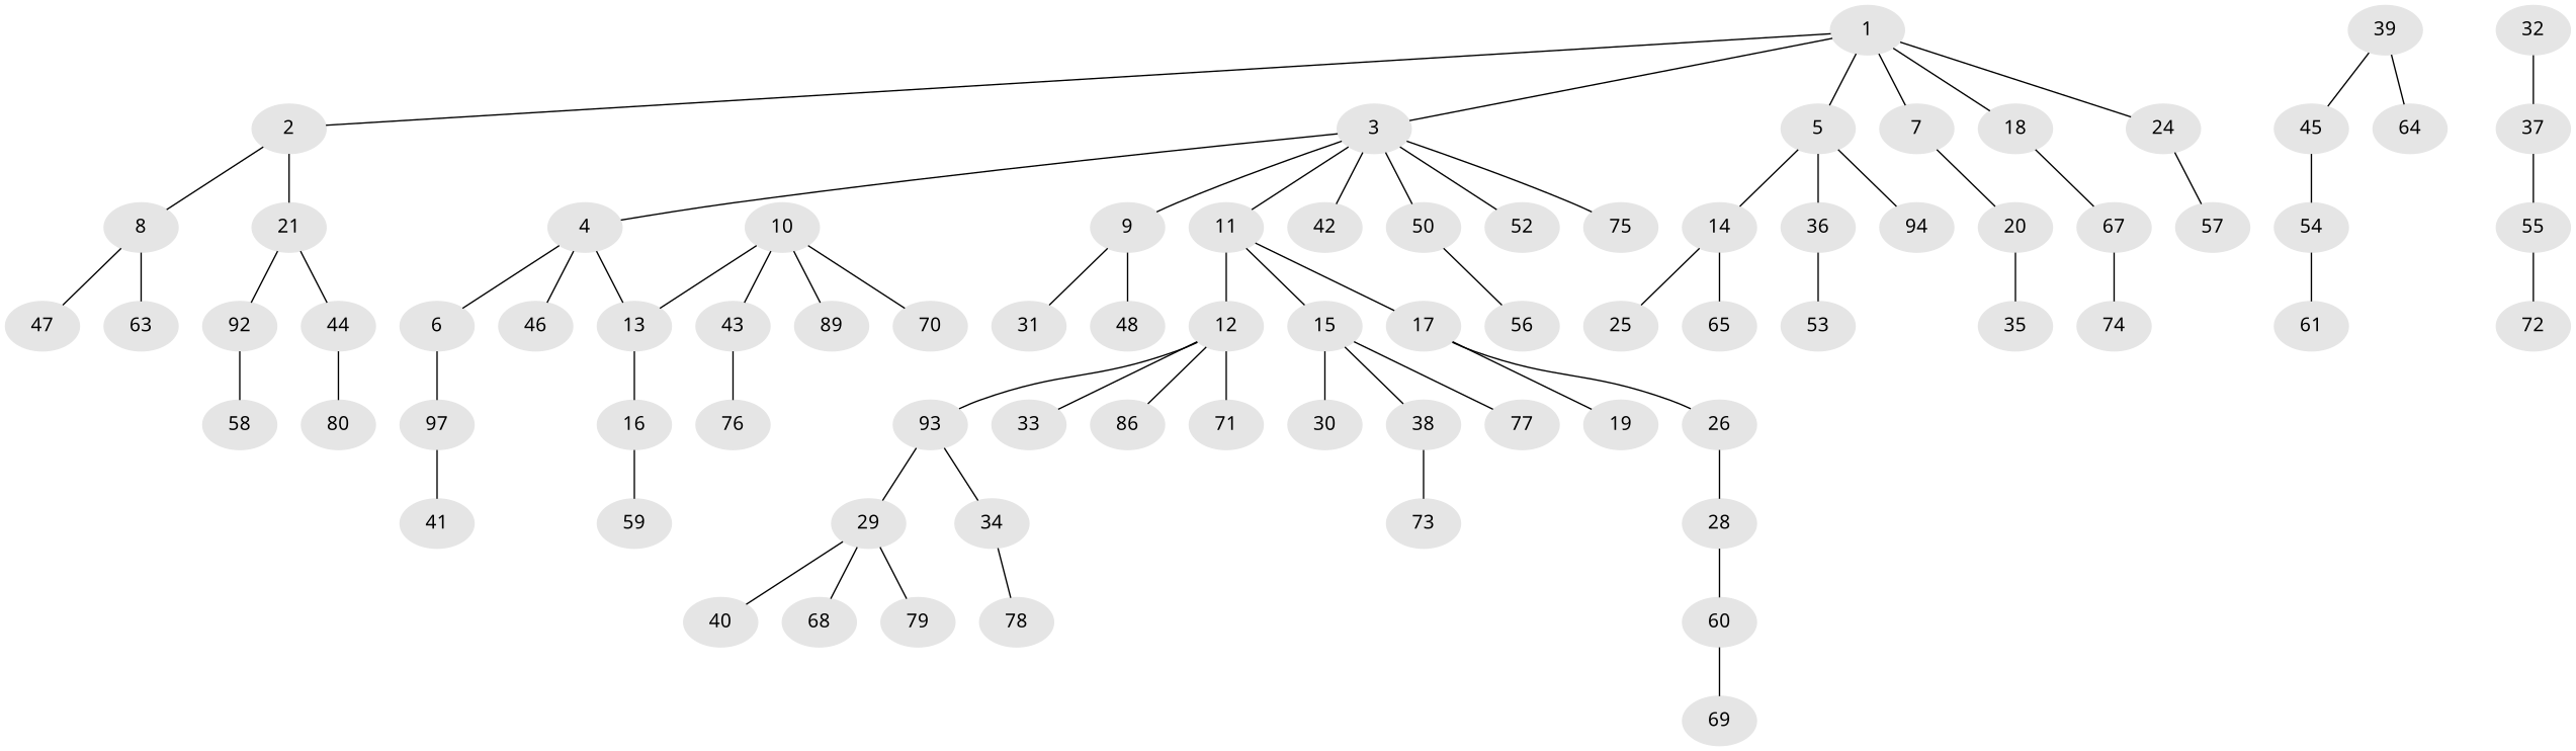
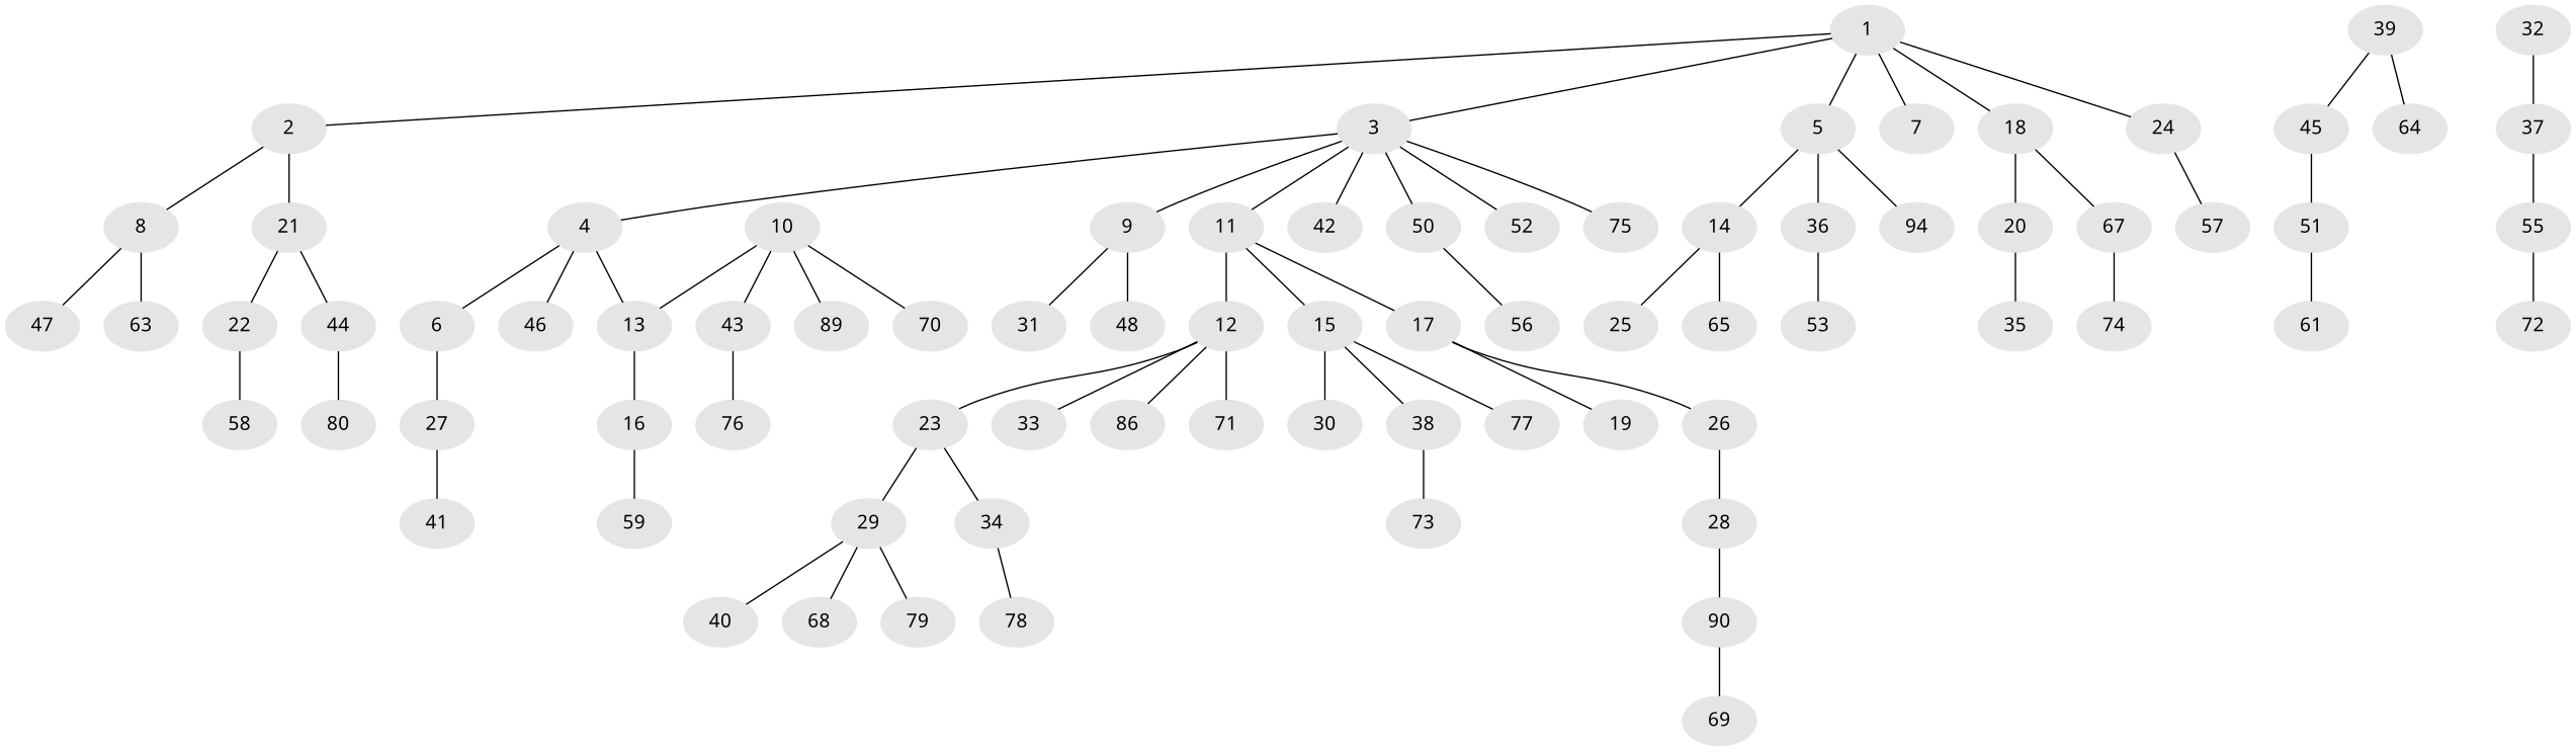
  graph {
    fontname="Noto Sans"
    node [color=gray90 fontname="Noto Sans" style=filled]
    edge [fontname="Noto Sans"]
    1
    2
    3
    5
    7
    18
    24
    8
    21
    4
    9
    11
    42
    50
    52
    75
    14
    36
    n19 [label=94]
    20
    67
    57
    47
    63
-   22 [label=92]
+   22
    44
    6
    46
    13
    31
    48
    12
    15
    17
    56
-   27 [label=97]
+   27
    39
    45
    64
    25
    65
    53
    41
    10
    43
    n46 [label=89]
    70
    16
    76
-   23 [label=93]
+   23
    33
    n52 [label=86]
    71
    30
    38
    77
    19
    26
    29
    34
    32
    37
    59
    73
    28
    35
    74
    58
    80
    40
    68
    79
    78
-   60
+   60 [label=90]
    69
    55
    72
-   51 [label=54]
+   51
    61
    1 -- 2
    1 -- 3
    1 -- 5
    1 -- 7
    1 -- 18
    1 -- 24
    2 -- 8
    2 -- 21
    3 -- 4
    3 -- 9
    3 -- 11
    3 -- 42
    3 -- 50
    3 -- 52
    3 -- 75
    5 -- 14
    5 -- 36
    5 -- n19
-   7 -- 20
+   18 -- 20
    18 -- 67
    24 -- 57
    8 -- 47
    8 -- 63
    21 -- 22
    21 -- 44
    4 -- 6
    4 -- 46
    4 -- 13
    9 -- 31
    9 -- 48
    11 -- 12
    11 -- 15
    11 -- 17
    50 -- 56
    14 -- 25
    14 -- 65
    36 -- 53
    20 -- 35
    67 -- 74
    22 -- 58
    44 -- 80
    6 -- 27
    13 -- 16
    12 -- 23
    12 -- 33
    12 -- n52
    12 -- 71
    15 -- 30
    15 -- 38
    15 -- 77
    17 -- 19
    17 -- 26
    27 -- 41
    39 -- 45
    39 -- 64
    45 -- 51
    10 -- 13
    10 -- 43
    10 -- n46
    10 -- 70
    43 -- 76
    16 -- 59
    23 -- 29
    23 -- 34
    38 -- 73
    26 -- 28
    29 -- 40
    29 -- 68
    29 -- 79
    34 -- 78
    32 -- 37
    37 -- 55
    28 -- 60
    60 -- 69
    55 -- 72
    51 -- 61
  }
